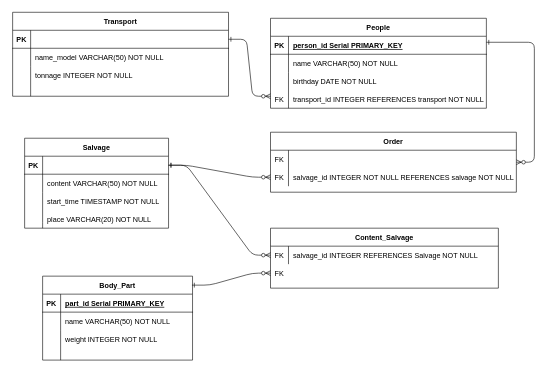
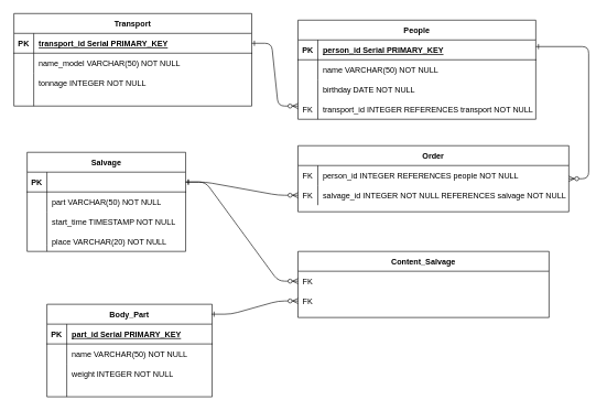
  <mxCell id="0" />
  <mxCell id="1" parent="0" />
  <mxCell id="2" value="People" style="shape=table;startSize=30;container=1;collapsible=1;childLayout=tableLayout;fixedRows=1;rowLines=0;fontStyle=1;align=center;resizeLast=1;" parent="1" vertex="1"><mxGeometry x="450" width="360" height="150" as="geometry" y="30"><mxRectangle x="120" y="120" width="80" height="30" as="alternateBounds" /></mxGeometry></mxCell>
  <mxCell id="3" value="" style="shape=partialRectangle;collapsible=0;dropTarget=0;pointerEvents=0;fillColor=none;points=[[0,0.5],[1,0.5]];portConstraint=eastwest;top=0;left=0;right=0;bottom=1;" parent="2" vertex="1"><mxGeometry y="30" width="360" height="30" as="geometry" /></mxCell>
  <mxCell id="4" value="PK" style="shape=partialRectangle;overflow=hidden;connectable=0;fillColor=none;top=0;left=0;bottom=0;right=0;fontStyle=1;" parent="3" vertex="1"><mxGeometry width="30" height="30" as="geometry"><mxRectangle width="30" height="30" as="alternateBounds" /></mxGeometry></mxCell>
  <mxCell id="5" value="person_id Serial PRIMARY_KEY" style="shape=partialRectangle;overflow=hidden;connectable=0;fillColor=none;top=0;left=0;bottom=0;right=0;align=left;spacingLeft=6;fontStyle=5;" parent="3" vertex="1"><mxGeometry x="30" width="330" height="30" as="geometry"><mxRectangle width="330" height="30" as="alternateBounds" /></mxGeometry></mxCell>
  <mxCell id="6" value="" style="shape=partialRectangle;collapsible=0;dropTarget=0;pointerEvents=0;fillColor=none;points=[[0,0.5],[1,0.5]];portConstraint=eastwest;top=0;left=0;right=0;bottom=0;" parent="2" vertex="1"><mxGeometry y="60" width="360" height="30" as="geometry" /></mxCell>
  <mxCell id="7" value="" style="shape=partialRectangle;overflow=hidden;connectable=0;fillColor=none;top=0;left=0;bottom=0;right=0;" parent="6" vertex="1"><mxGeometry width="30" height="30" as="geometry"><mxRectangle width="30" height="30" as="alternateBounds" /></mxGeometry></mxCell>
  <mxCell id="8" value="name VARCHAR(50) NOT NULL" style="shape=partialRectangle;overflow=hidden;connectable=0;fillColor=none;top=0;left=0;bottom=0;right=0;align=left;spacingLeft=6;" parent="6" vertex="1"><mxGeometry x="30" width="330" height="30" as="geometry"><mxRectangle width="330" height="30" as="alternateBounds" /></mxGeometry></mxCell>
  <mxCell id="9" value="birthday DATE NOT NULL" style="shape=partialRectangle;overflow=hidden;connectable=0;fillColor=none;top=0;left=0;bottom=0;right=0;align=left;spacingLeft=6;" parent="1" vertex="1"><mxGeometry x="480" y="120" width="220" height="30" as="geometry" /></mxCell>
  <mxCell id="10" value="" style="endArrow=none;html=1;rounded=0;" parent="1" edge="1"><mxGeometry width="50" height="50" relative="1" as="geometry"><mxPoint x="480" y="120" as="sourcePoint" /><mxPoint x="480" y="180" as="targetPoint" /></mxGeometry></mxCell>
  <mxCell id="11" value="Body_Part" style="shape=table;startSize=30;container=1;collapsible=1;childLayout=tableLayout;fixedRows=1;rowLines=0;fontStyle=1;align=center;resizeLast=1;" parent="1" vertex="1"><mxGeometry x="70" y="460" width="250" height="140" as="geometry"><mxRectangle x="120" y="120" width="80" height="30" as="alternateBounds" /></mxGeometry></mxCell>
  <mxCell id="12" value="" style="shape=partialRectangle;collapsible=0;dropTarget=0;pointerEvents=0;fillColor=none;points=[[0,0.5],[1,0.5]];portConstraint=eastwest;top=0;left=0;right=0;bottom=1;" parent="11" vertex="1"><mxGeometry y="30" width="250" height="30" as="geometry" /></mxCell>
  <mxCell id="13" value="PK" style="shape=partialRectangle;overflow=hidden;connectable=0;fillColor=none;top=0;left=0;bottom=0;right=0;fontStyle=1;" parent="12" vertex="1"><mxGeometry width="30" height="30" as="geometry"><mxRectangle width="30" height="30" as="alternateBounds" /></mxGeometry></mxCell>
  <mxCell id="14" value="part_id Serial PRIMARY_KEY" style="shape=partialRectangle;overflow=hidden;connectable=0;fillColor=none;top=0;left=0;bottom=0;right=0;align=left;spacingLeft=6;fontStyle=5;" parent="12" vertex="1"><mxGeometry x="30" width="220" height="30" as="geometry"><mxRectangle width="220" height="30" as="alternateBounds" /></mxGeometry></mxCell>
  <mxCell id="15" value="" style="shape=partialRectangle;collapsible=0;dropTarget=0;pointerEvents=0;fillColor=none;points=[[0,0.5],[1,0.5]];portConstraint=eastwest;top=0;left=0;right=0;bottom=0;" parent="11" vertex="1"><mxGeometry y="60" width="250" height="30" as="geometry" /></mxCell>
  <mxCell id="16" value="" style="shape=partialRectangle;overflow=hidden;connectable=0;fillColor=none;top=0;left=0;bottom=0;right=0;" parent="15" vertex="1"><mxGeometry width="30" height="30" as="geometry"><mxRectangle width="30" height="30" as="alternateBounds" /></mxGeometry></mxCell>
  <mxCell id="17" value="name VARCHAR(50) NOT NULL" style="shape=partialRectangle;overflow=hidden;connectable=0;fillColor=none;top=0;left=0;bottom=0;right=0;align=left;spacingLeft=6;" parent="15" vertex="1"><mxGeometry x="30" width="220" height="30" as="geometry"><mxRectangle width="220" height="30" as="alternateBounds" /></mxGeometry></mxCell>
  <mxCell id="18" value="weight INTEGER NOT NULL" style="shape=partialRectangle;overflow=hidden;connectable=0;fillColor=none;top=0;left=0;bottom=0;right=0;align=left;spacingLeft=6;" parent="1" vertex="1"><mxGeometry x="100" y="550" width="220" height="30" as="geometry" /></mxCell>
  <mxCell id="19" value="" style="endArrow=none;html=1;rounded=0;" parent="1" edge="1"><mxGeometry width="50" height="50" relative="1" as="geometry"><mxPoint x="100" y="550" as="sourcePoint" /><mxPoint x="100" y="600" as="targetPoint" /></mxGeometry></mxCell>
  <mxCell id="20" value="Salvage" style="shape=table;startSize=30;container=1;collapsible=1;childLayout=tableLayout;fixedRows=1;rowLines=0;fontStyle=1;align=center;resizeLast=1;" parent="1" vertex="1"><mxGeometry x="40" y="230" width="240" height="150" as="geometry"><mxRectangle x="120" y="120" width="80" height="30" as="alternateBounds" /></mxGeometry></mxCell>
  <mxCell id="21" value="" style="shape=partialRectangle;collapsible=0;dropTarget=0;pointerEvents=0;fillColor=none;points=[[0,0.5],[1,0.5]];portConstraint=eastwest;top=0;left=0;right=0;bottom=1;" parent="20" vertex="1"><mxGeometry y="30" width="240" height="30" as="geometry" /></mxCell>
  <mxCell id="22" value="PK" style="shape=partialRectangle;overflow=hidden;connectable=0;fillColor=none;top=0;left=0;bottom=0;right=0;fontStyle=1;" parent="21" vertex="1"><mxGeometry width="30" height="30" as="geometry"><mxRectangle width="30" height="30" as="alternateBounds" /></mxGeometry></mxCell>
  <mxCell id="23" value="" style="shape=partialRectangle;collapsible=0;dropTarget=0;pointerEvents=0;fillColor=none;points=[[0,0.5],[1,0.5]];portConstraint=eastwest;top=0;left=0;right=0;bottom=0;" parent="20" vertex="1"><mxGeometry y="60" width="240" height="30" as="geometry" /></mxCell>
  <mxCell id="24" value="" style="shape=partialRectangle;overflow=hidden;connectable=0;fillColor=none;top=0;left=0;bottom=0;right=0;" parent="23" vertex="1"><mxGeometry width="30" height="30" as="geometry"><mxRectangle width="30" height="30" as="alternateBounds" /></mxGeometry></mxCell>
- <mxCell id="25" value="content VARCHAR(50) NOT NULL" style="shape=partialRectangle;overflow=hidden;connectable=0;fillColor=none;top=0;left=0;bottom=0;right=0;align=left;spacingLeft=6;" parent="23" vertex="1"><mxGeometry x="30" width="210" height="30" as="geometry"><mxRectangle width="210" height="30" as="alternateBounds" /></mxGeometry></mxCell>
+ <mxCell id="25" value="part VARCHAR(50) NOT NULL" style="shape=partialRectangle;overflow=hidden;connectable=0;fillColor=none;top=0;left=0;bottom=0;right=0;align=left;spacingLeft=6;" parent="23" vertex="1"><mxGeometry x="30" width="210" height="30" as="geometry"><mxRectangle width="210" height="30" as="alternateBounds" /></mxGeometry></mxCell>
  <mxCell id="26" value="start_time TIMESTAMP NOT NULL" style="shape=partialRectangle;overflow=hidden;connectable=0;fillColor=none;top=0;left=0;bottom=0;right=0;align=left;spacingLeft=6;" parent="1" vertex="1"><mxGeometry x="70" y="320" width="220" height="30" as="geometry" /></mxCell>
  <mxCell id="27" value="" style="endArrow=none;html=1;rounded=0;" parent="1" edge="1"><mxGeometry width="50" height="50" relative="1" as="geometry"><mxPoint x="70" y="320" as="sourcePoint" /><mxPoint x="70" y="380" as="targetPoint" /><Array as="points"><mxPoint x="70" y="370" /></Array></mxGeometry></mxCell>
  <mxCell id="28" value="place VARCHAR(20) NOT NULL" style="shape=partialRectangle;overflow=hidden;connectable=0;fillColor=none;top=0;left=0;bottom=0;right=0;align=left;spacingLeft=6;" parent="1" vertex="1"><mxGeometry x="70" y="350" width="220" height="30" as="geometry" /></mxCell>
  <mxCell id="29" value="Transport" style="shape=table;startSize=30;container=1;collapsible=1;childLayout=tableLayout;fixedRows=1;rowLines=0;fontStyle=1;align=center;resizeLast=1;" parent="1" vertex="1"><mxGeometry x="20" y="20" width="360" height="140" as="geometry"><mxRectangle x="120" y="120" width="80" height="30" as="alternateBounds" /></mxGeometry></mxCell>
  <mxCell id="30" value="" style="shape=partialRectangle;collapsible=0;dropTarget=0;pointerEvents=0;fillColor=none;points=[[0,0.5],[1,0.5]];portConstraint=eastwest;top=0;left=0;right=0;bottom=1;" parent="29" vertex="1"><mxGeometry y="30" width="360" height="30" as="geometry" /></mxCell>
  <mxCell id="31" value="PK" style="shape=partialRectangle;overflow=hidden;connectable=0;fillColor=none;top=0;left=0;bottom=0;right=0;fontStyle=1;" parent="30" vertex="1"><mxGeometry width="30" height="30" as="geometry"><mxRectangle width="30" height="30" as="alternateBounds" /></mxGeometry></mxCell>
+ <mxCell id="32" value="transport_id Serial PRIMARY_KEY" style="shape=partialRectangle;overflow=hidden;connectable=0;fillColor=none;top=0;left=0;bottom=0;right=0;align=left;spacingLeft=6;fontStyle=5;" parent="30" vertex="1"><mxGeometry x="30" width="330" height="30" as="geometry"><mxRectangle width="330" height="30" as="alternateBounds" /></mxGeometry></mxCell>
  <mxCell id="33" value="" style="shape=partialRectangle;collapsible=0;dropTarget=0;pointerEvents=0;fillColor=none;points=[[0,0.5],[1,0.5]];portConstraint=eastwest;top=0;left=0;right=0;bottom=0;" parent="29" vertex="1"><mxGeometry y="60" width="360" height="30" as="geometry" /></mxCell>
  <mxCell id="34" value="" style="shape=partialRectangle;overflow=hidden;connectable=0;fillColor=none;top=0;left=0;bottom=0;right=0;" parent="33" vertex="1"><mxGeometry width="30" height="30" as="geometry"><mxRectangle width="30" height="30" as="alternateBounds" /></mxGeometry></mxCell>
  <mxCell id="35" value="name_model VARCHAR(50) NOT NULL" style="shape=partialRectangle;overflow=hidden;connectable=0;fillColor=none;top=0;left=0;bottom=0;right=0;align=left;spacingLeft=6;" parent="33" vertex="1"><mxGeometry x="30" width="330" height="30" as="geometry"><mxRectangle width="330" height="30" as="alternateBounds" /></mxGeometry></mxCell>
  <mxCell id="36" value="tonnage INTEGER NOT NULL" style="shape=partialRectangle;overflow=hidden;connectable=0;fillColor=none;top=0;left=0;bottom=0;right=0;align=left;spacingLeft=6;" parent="1" vertex="1"><mxGeometry x="50" y="110" width="210" height="30" as="geometry" /></mxCell>
  <mxCell id="37" value="" style="endArrow=none;html=1;rounded=0;" parent="1" edge="1"><mxGeometry width="50" height="50" relative="1" as="geometry"><mxPoint x="50" y="110" as="sourcePoint" /><mxPoint x="50" y="160" as="targetPoint" /></mxGeometry></mxCell>
  <mxCell id="38" value="Order" style="shape=table;startSize=30;container=1;collapsible=1;childLayout=tableLayout;fixedRows=1;rowLines=0;fontStyle=1;align=center;resizeLast=1;" parent="1" vertex="1"><mxGeometry x="450" y="220" width="410" height="100" as="geometry" /></mxCell>
  <mxCell id="39" value="" style="shape=partialRectangle;collapsible=0;dropTarget=0;pointerEvents=0;fillColor=none;points=[[0,0.5],[1,0.5]];portConstraint=eastwest;top=0;left=0;right=0;bottom=0;" parent="38" vertex="1"><mxGeometry y="30" width="410" height="30" as="geometry" /></mxCell>
  <mxCell id="40" value="FK" style="shape=partialRectangle;overflow=hidden;connectable=0;fillColor=none;top=0;left=0;bottom=0;right=0;" parent="39" vertex="1"><mxGeometry width="30" height="30" as="geometry"><mxRectangle width="30" height="30" as="alternateBounds" /></mxGeometry></mxCell>
+ <mxCell id="41" value="person_id INTEGER REFERENCES people NOT NULL" style="shape=partialRectangle;overflow=hidden;connectable=0;fillColor=none;top=0;left=0;bottom=0;right=0;align=left;spacingLeft=6;" parent="39" vertex="1"><mxGeometry x="30" width="380" height="30" as="geometry"><mxRectangle width="380" height="30" as="alternateBounds" /></mxGeometry></mxCell>
  <mxCell id="42" value="" style="shape=partialRectangle;collapsible=0;dropTarget=0;pointerEvents=0;fillColor=none;points=[[0,0.5],[1,0.5]];portConstraint=eastwest;top=0;left=0;right=0;bottom=0;" parent="38" vertex="1"><mxGeometry y="60" width="410" height="30" as="geometry" /></mxCell>
  <mxCell id="43" value="" style="shape=partialRectangle;overflow=hidden;connectable=0;fillColor=none;top=0;left=0;bottom=0;right=0;" parent="42" vertex="1"><mxGeometry width="30" height="30" as="geometry"><mxRectangle width="30" height="30" as="alternateBounds" /></mxGeometry></mxCell>
  <mxCell id="44" value="salvage_id INTEGER NOT NULL REFERENCES salvage NOT NULL" style="shape=partialRectangle;overflow=hidden;connectable=0;fillColor=none;top=0;left=0;bottom=0;right=0;align=left;spacingLeft=6;" parent="42" vertex="1"><mxGeometry x="30" width="380" height="30" as="geometry"><mxRectangle width="380" height="30" as="alternateBounds" /></mxGeometry></mxCell>
  <mxCell id="45" value="Content_Salvage" style="shape=table;startSize=30;container=1;collapsible=1;childLayout=tableLayout;fixedRows=1;rowLines=0;fontStyle=1;align=center;resizeLast=1;" parent="1" vertex="1"><mxGeometry x="450" y="380" width="380" height="100" as="geometry" /></mxCell>
  <mxCell id="46" value="" style="shape=partialRectangle;collapsible=0;dropTarget=0;pointerEvents=0;fillColor=none;points=[[0,0.5],[1,0.5]];portConstraint=eastwest;top=0;left=0;right=0;bottom=0;" parent="45" vertex="1"><mxGeometry y="30" width="380" height="30" as="geometry" /></mxCell>
  <mxCell id="47" value="FK" style="shape=partialRectangle;overflow=hidden;connectable=0;fillColor=none;top=0;left=0;bottom=0;right=0;" parent="46" vertex="1"><mxGeometry width="30" height="30" as="geometry"><mxRectangle width="30" height="30" as="alternateBounds" /></mxGeometry></mxCell>
- <mxCell id="48" value="salvage_id INTEGER REFERENCES Salvage NOT NULL" style="shape=partialRectangle;overflow=hidden;connectable=0;fillColor=none;top=0;left=0;bottom=0;right=0;align=left;spacingLeft=6;" parent="46" vertex="1"><mxGeometry x="30" width="350" height="30" as="geometry"><mxRectangle width="350" height="30" as="alternateBounds" /></mxGeometry></mxCell>
  <mxCell id="49" value="" style="shape=partialRectangle;collapsible=0;dropTarget=0;pointerEvents=0;fillColor=none;points=[[0,0.5],[1,0.5]];portConstraint=eastwest;top=0;left=0;right=0;bottom=0;" parent="45" vertex="1"><mxGeometry y="60" width="380" height="30" as="geometry" /></mxCell>
  <mxCell id="50" value="FK" style="shape=partialRectangle;overflow=hidden;connectable=0;fillColor=none;top=0;left=0;bottom=0;right=0;" parent="49" vertex="1"><mxGeometry width="30" height="30" as="geometry"><mxRectangle width="30" height="30" as="alternateBounds" /></mxGeometry></mxCell>
  <mxCell id="51" value="" style="edgeStyle=entityRelationEdgeStyle;endArrow=ERzeroToMany;startArrow=ERone;endFill=1;startFill=0;exitX=0.996;exitY=0.107;exitDx=0;exitDy=0;exitPerimeter=0;entryX=0;entryY=0.5;entryDx=0;entryDy=0;" parent="1" source="11" target="49" edge="1"><mxGeometry width="100" height="100" relative="1" as="geometry"><mxPoint x="249" y="577.25" as="sourcePoint" /><mxPoint x="410" y="445" as="targetPoint" /></mxGeometry></mxCell>
  <mxCell id="52" value="transport_id INTEGER REFERENCES transport NOT NULL" style="shape=partialRectangle;overflow=hidden;connectable=0;fillColor=none;top=0;left=0;bottom=0;right=0;align=left;spacingLeft=6;" vertex="1" parent="1"><mxGeometry x="480" y="150" width="330" height="30" as="geometry" /></mxCell>
  <mxCell id="53" value="FK" style="shape=partialRectangle;overflow=hidden;connectable=0;fillColor=none;top=0;left=0;bottom=0;right=0;" vertex="1" parent="1"><mxGeometry x="450" y="150" width="30" height="30" as="geometry"><mxRectangle width="30" height="30" as="alternateBounds" /></mxGeometry></mxCell>
  <mxCell id="54" value="" style="edgeStyle=entityRelationEdgeStyle;endArrow=ERzeroToMany;startArrow=ERone;endFill=1;startFill=0;exitX=1;exitY=0.5;exitDx=0;exitDy=0;" edge="1" parent="1" source="30"><mxGeometry width="100" height="100" relative="1" as="geometry"><mxPoint x="249" y="394.98" as="sourcePoint" /><mxPoint x="450" y="160" as="targetPoint" /></mxGeometry></mxCell>
  <mxCell id="55" value="" style="edgeStyle=entityRelationEdgeStyle;endArrow=ERzeroToMany;startArrow=ERone;endFill=1;startFill=0;" edge="1" parent="1" target="38"><mxGeometry width="100" height="100" relative="1" as="geometry"><mxPoint x="810" y="70" as="sourcePoint" /><mxPoint x="910" y="190" as="targetPoint" /></mxGeometry></mxCell>
  <mxCell id="56" value="FK" style="shape=partialRectangle;overflow=hidden;connectable=0;fillColor=none;top=0;left=0;bottom=0;right=0;" vertex="1" parent="1"><mxGeometry x="450" y="280" width="30" height="30" as="geometry"><mxRectangle width="30" height="30" as="alternateBounds" /></mxGeometry></mxCell>
  <mxCell id="57" value="" style="edgeStyle=entityRelationEdgeStyle;endArrow=ERzeroToMany;startArrow=ERone;endFill=1;startFill=0;exitX=1;exitY=0.5;exitDx=0;exitDy=0;" edge="1" parent="1" source="21" target="42"><mxGeometry width="100" height="100" relative="1" as="geometry"><mxPoint x="900" y="585" as="sourcePoint" /><mxPoint x="870" y="280" as="targetPoint" /></mxGeometry></mxCell>
  <mxCell id="58" value="" style="edgeStyle=entityRelationEdgeStyle;endArrow=ERzeroToMany;startArrow=ERone;endFill=1;startFill=0;exitX=1;exitY=0.5;exitDx=0;exitDy=0;" edge="1" parent="1" source="21" target="46"><mxGeometry width="100" height="100" relative="1" as="geometry"><mxPoint x="260" y="535" as="sourcePoint" /><mxPoint x="460" y="305" as="targetPoint" /></mxGeometry></mxCell>
